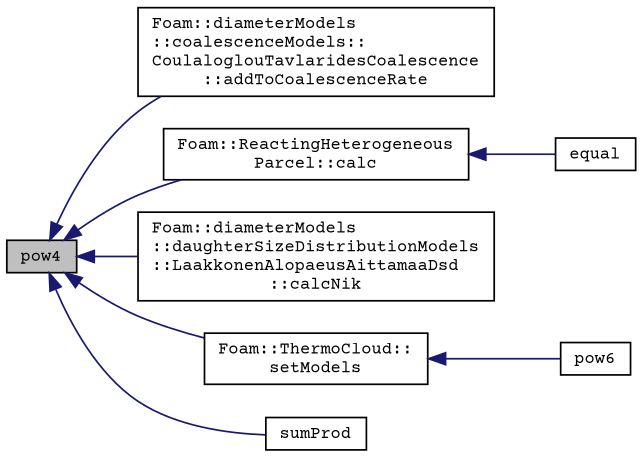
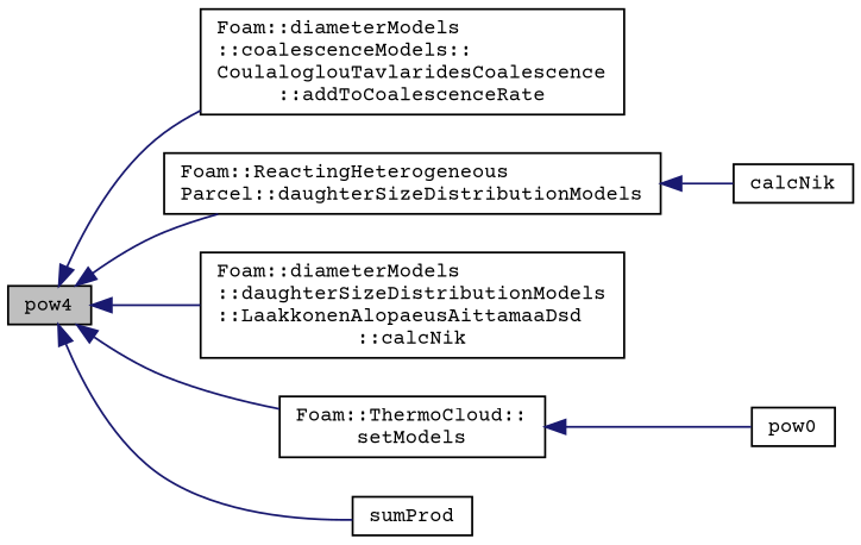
  digraph {
    fontname="Courier Prime"
    rankdir=LR
    node [color=black fontname="Courier Prime" fontsize=10 shape=record]
    edge [color=midnightblue dir=back fontname="Courier Prime" fontsize=10 labelfontname=Helvetica labelfontsize=10 style=solid]
    n1 [fillcolor=grey75 fontcolor=black height=0.2 label=pow4 style=filled width=0.4]
    n2 [height=0.2 label="Foam::diameterModels\l::coalescenceModels::\lCoulaloglouTavlaridesCoalescence\l::addToCoalescenceRate" width=0.4]
-   n3 [height=0.2 label="Foam::ReactingHeterogeneous\lParcel::calc" width=0.4]
+   n3 [height=0.2 label="Foam::ReactingHeterogeneous\lParcel::daughterSizeDistributionModels" width=0.4]
    n4 [height=0.2 label="Foam::diameterModels\l::daughterSizeDistributionModels\l::LaakkonenAlopaeusAittamaaDsd\l::calcNik" width=0.4]
    n5 [height=0.2 label="Foam::ThermoCloud::\lsetModels" width=0.4]
    n6 [height=0.2 label=sumProd width=0.4]
-   n7 [height=0.2 label=equal width=0.4]
-   n8 [height=0.2 label=pow6 width=0.4]
+   n7 [height=0.2 label=calcNik width=0.4]
+   n8 [height=0.2 label=pow0 width=0.4]
    n1 -> n2
    n1 -> n3
    n1 -> n4
    n1 -> n5
    n1 -> n6
    n3 -> n7
    n5 -> n8
  }
